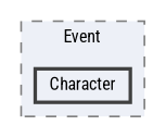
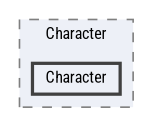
  digraph {
    compound=true
    fontname="Roboto Condensed"
    n1 [color=grey25 fillcolor="#edf0f7" fontname="Roboto Condensed" fontsize=10 height=0.2 label=Character shape=box style="filled,bold" width=0.4]
    subgraph cluster_1 {
      bgcolor="#edf0f7"
      fontsize=10
-     label=Event
+     label=Character
      pencolor=grey50
      style="filled,dashed"
      n1
    }
  }
